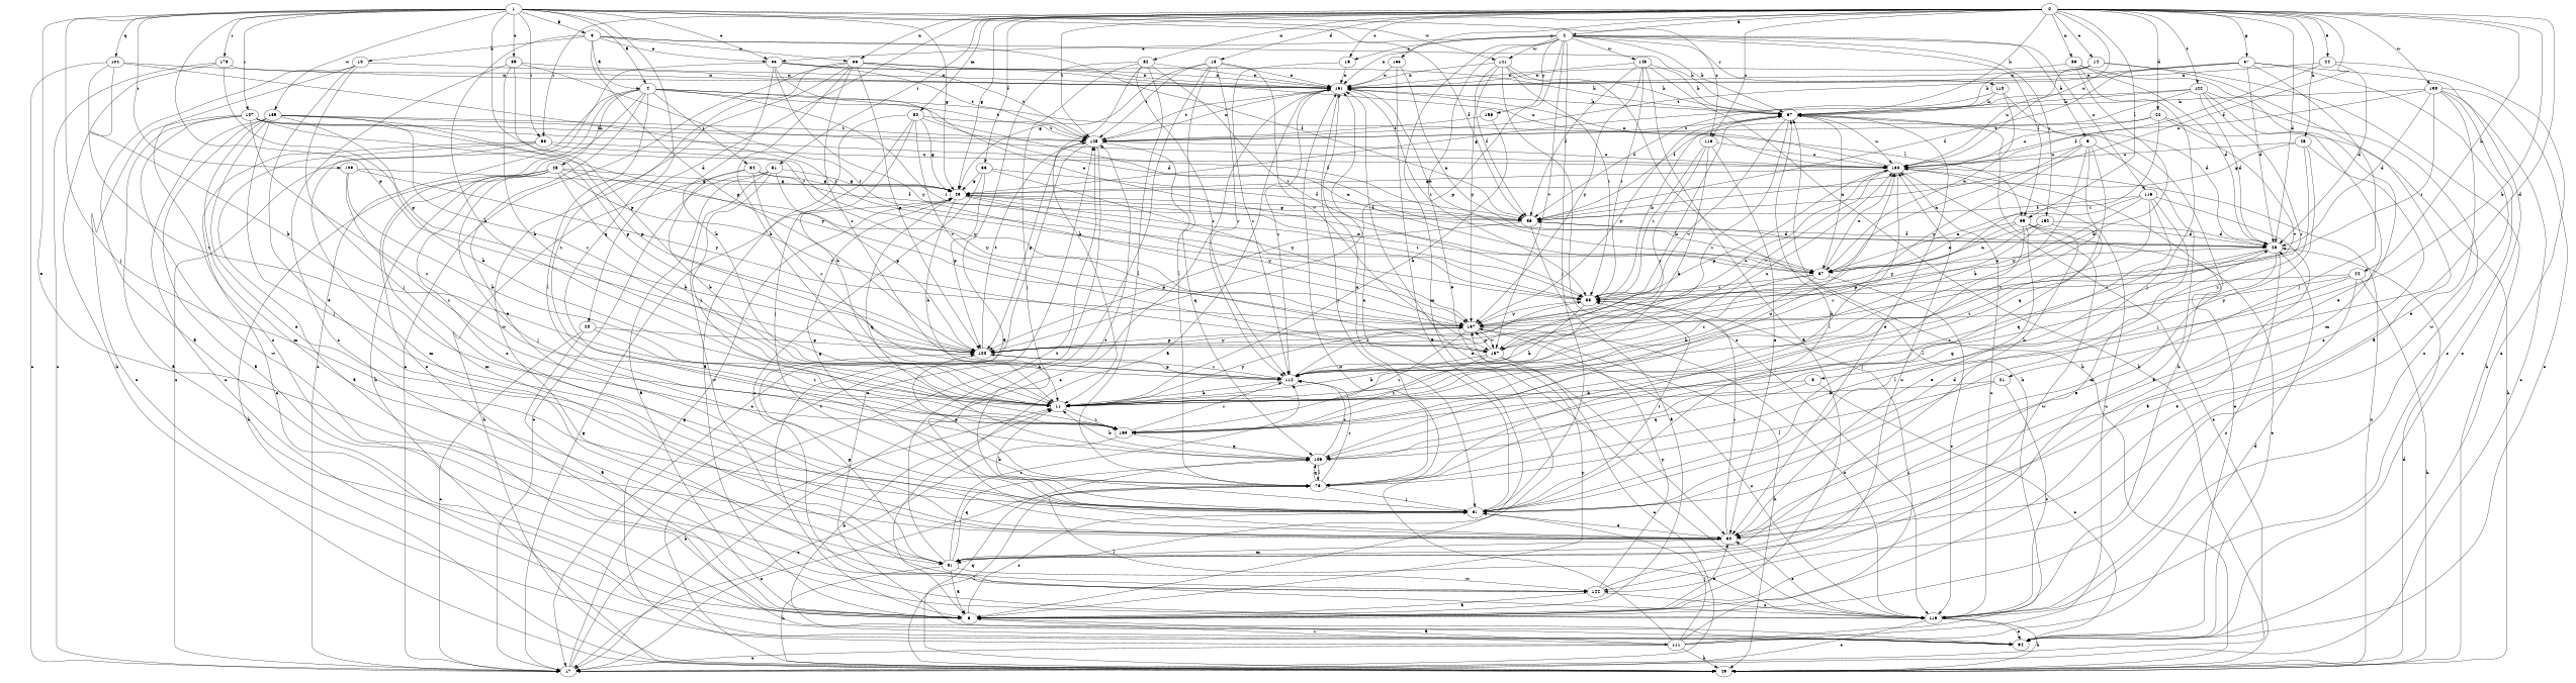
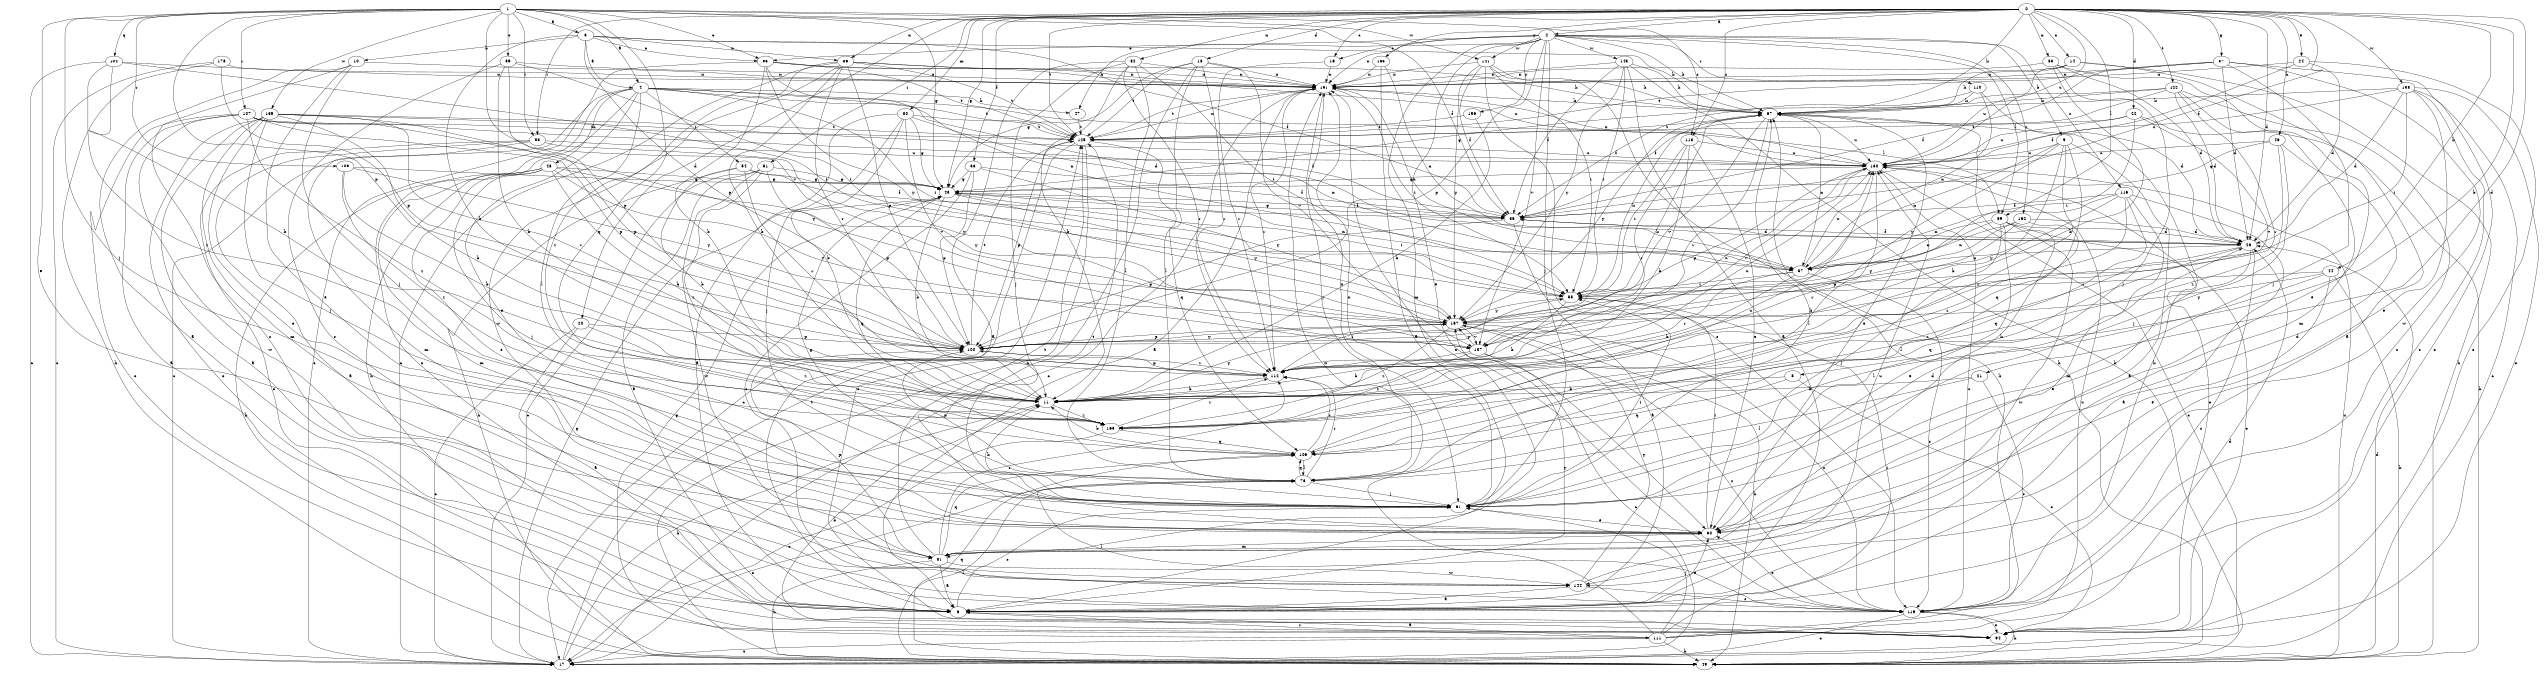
  strict digraph {
    0
    2
    8
    14
    16
    18
    20
    21
    22
    23
    24
    33
    36
    37
    43
    44
    46
    51
    53
    67
    69
    80
    82
    83
    86
    113
    122
    125
    130
    138
    155
    30
    61
    93
    100
    137
    141
    9
+   47
    81
    110
    116
    143
    151
    156
    162
    106
    11
    94
    49
    6
    112
    73
    17
    163
    119
    55
    87
    157
    144
    1
    3
    4
    89
    104
    107
    n67 [label=178]
    109
    139
    10
    48
    54
    111
    0 -> 2 [label=a]
    0 -> 8 [label=b]
    0 -> 14 [label=c]
    0 -> 16 [label=c]
    0 -> 18 [label=d]
    0 -> 20 [label=d]
    0 -> 21 [label=d]
    0 -> 22 [label=d]
    0 -> 23 [label=d]
    0 -> 24 [label=e]
    0 -> 33 [label=f]
    0 -> 36 [label=f]
    0 -> 37 [label=g]
    0 -> 43 [label=g]
    0 -> 44 [label=h]
    0 -> 46 [label=h]
    0 -> 51 [label=i]
    0 -> 53 [label=i]
    0 -> 67 [label=k]
    0 -> 69 [label=l]
    0 -> 80 [label=m]
    0 -> 82 [label=n]
    0 -> 83 [label=n]
    0 -> 86 [label=n]
    0 -> 113 [label=s]
    0 -> 122 [label=t]
    0 -> 125 [label=t]
    0 -> 130 [label=u]
    0 -> 138 [label=w]
    0 -> 155 [label=y]
    2 -> 16 [label=c]
    2 -> 67 [label=k]
    2 -> 69 [label=l]
    2 -> 30 [label=e]
    2 -> 61 [label=j]
    2 -> 93 [label=o]
    2 -> 100 [label=p]
    2 -> 137 [label=v]
    2 -> 141 [label=w]
    2 -> 9 [label=b]
+   2 -> 47 [label=h]
    2 -> 81 [label=m]
    2 -> 110 [label=r]
    2 -> 116 [label=s]
    2 -> 143 [label=w]
    2 -> 151 [label=x]
    2 -> 156 [label=y]
    2 -> 162 [label=z]
    8 -> 106 [label=q]
    8 -> 11 [label=b]
    8 -> 94 [label=o]
    14 -> 67 [label=k]
    14 -> 130 [label=u]
    14 -> 151 [label=x]
    14 -> 49 [label=h]
    14 -> 6 [label=a]
    16 -> 151 [label=x]
    16 -> 112 [label=r]
    18 -> 43 [label=g]
    18 -> 125 [label=t]
    18 -> 137 [label=v]
    18 -> 151 [label=x]
    18 -> 49 [label=h]
    18 -> 112 [label=r]
    18 -> 73 [label=l]
    20 -> 100 [label=p]
    20 -> 6 [label=a]
    20 -> 17 [label=c]
    20 -> 163 [label=z]
    21 -> 11 [label=b]
    21 -> 73 [label=l]
    21 -> 119 [label=s]
    22 -> 125 [label=t]
    22 -> 130 [label=u]
    22 -> 137 [label=v]
    22 -> 49 [label=h]
    22 -> 55 [label=i]
    23 -> 36 [label=f]
    23 -> 30 [label=e]
    23 -> 106 [label=q]
    23 -> 163 [label=z]
    23 -> 119 [label=s]
    23 -> 87 [label=n]
    24 -> 23 [label=d]
    24 -> 36 [label=f]
    24 -> 151 [label=x]
    24 -> 94 [label=o]
    33 -> 36 [label=f]
    33 -> 43 [label=g]
    33 -> 100 [label=p]
    33 -> 119 [label=s]
    33 -> 157 [label=y]
    36 -> 23 [label=d]
    36 -> 43 [label=g]
    36 -> 100 [label=p]
    36 -> 6 [label=a]
    37 -> 23 [label=d]
    37 -> 36 [label=f]
    37 -> 125 [label=t]
    37 -> 61 [label=j]
    37 -> 151 [label=x]
    37 -> 94 [label=o]
    37 -> 144 [label=w]
    43 -> 36 [label=f]
    43 -> 106 [label=q]
    43 -> 11 [label=b]
    43 -> 55 [label=i]
    43 -> 87 [label=n]
    43 -> 157 [label=y]
    44 -> 30 [label=e]
    44 -> 49 [label=h]
    44 -> 73 [label=l]
    44 -> 55 [label=i]
    44 -> 157 [label=y]
    46 -> 43 [label=g]
    46 -> 130 [label=u]
-   46 -> 30 [label=e]
+   46 -> 30 [label=d]
    46 -> 61 [label=j]
    46 -> 163 [label=z]
    51 -> 43 [label=g]
    51 -> 100 [label=p]
    51 -> 6 [label=a]
    51 -> 17 [label=c]
    51 -> 163 [label=z]
    51 -> 144 [label=w]
    53 -> 130 [label=u]
    53 -> 81 [label=m]
    53 -> 94 [label=o]
    53 -> 6 [label=a]
    53 -> 157 [label=y]
    67 -> 125 [label=t]
    67 -> 130 [label=u]
    67 -> 30 [label=e]
    67 -> 137 [label=v]
    67 -> 112 [label=r]
    67 -> 87 [label=n]
    67 -> 157 [label=y]
    69 -> 23 [label=d]
    69 -> 30 [label=e]
    69 -> 61 [label=j]
    69 -> 94 [label=o]
    69 -> 87 [label=n]
    69 -> 157 [label=y]
    69 -> 144 [label=w]
    80 -> 43 [label=g]
    80 -> 125 [label=t]
    80 -> 61 [label=j]
    80 -> 137 [label=v]
    80 -> 11 [label=b]
    80 -> 6 [label=a]
    80 -> 87 [label=n]
    82 -> 61 [label=j]
    82 -> 151 [label=x]
    82 -> 11 [label=b]
    82 -> 6 [label=a]
    82 -> 112 [label=r]
    82 -> 73 [label=l]
    82 -> 55 [label=i]
    83 -> 23 [label=d]
    83 -> 30 [label=e]
    83 -> 61 [label=j]
    83 -> 151 [label=x]
    83 -> 11 [label=b]
    86 -> 125 [label=t]
    86 -> 130 [label=u]
    86 -> 100 [label=p]
    86 -> 151 [label=x]
    86 -> 11 [label=b]
    86 -> 112 [label=r]
    86 -> 17 [label=c]
    86 -> 163 [label=z]
    86 -> 144 [label=w]
    113 -> 130 [label=u]
    113 -> 30 [label=e]
    113 -> 11 [label=b]
    113 -> 112 [label=r]
    113 -> 55 [label=i]
    122 -> 23 [label=d]
    122 -> 36 [label=f]
    122 -> 43 [label=g]
    122 -> 67 [label=k]
    122 -> 81 [label=m]
    122 -> 112 [label=r]
    122 -> 119 [label=s]
    125 -> 130 [label=u]
    125 -> 100 [label=p]
    125 -> 151 [label=x]
    125 -> 106 [label=q]
    125 -> 94 [label=o]
    125 -> 17 [label=c]
    130 -> 43 [label=g]
    130 -> 100 [label=p]
    130 -> 137 [label=v]
    130 -> 151 [label=x]
    130 -> 94 [label=o]
    130 -> 73 [label=l]
    130 -> 17 [label=c]
    138 -> 23 [label=d]
    138 -> 67 [label=k]
    138 -> 130 [label=u]
    138 -> 30 [label=e]
    138 -> 94 [label=o]
    138 -> 17 [label=c]
    138 -> 119 [label=s]
    138 -> 55 [label=i]
    155 -> 151 [label=x]
    155 -> 6 [label=a]
    155 -> 87 [label=n]
    30 -> 125 [label=t]
    30 -> 81 [label=m]
    30 -> 55 [label=i]
    61 -> 23 [label=d]
    61 -> 43 [label=g]
    61 -> 67 [label=k]
    61 -> 30 [label=e]
    61 -> 151 [label=x]
    61 -> 11 [label=b]
    61 -> 55 [label=i]
    93 -> 67 [label=k]
    93 -> 125 [label=t]
    93 -> 151 [label=x]
    93 -> 11 [label=b]
    93 -> 17 [label=c]
    93 -> 87 [label=n]
    93 -> 157 [label=y]
    100 -> 67 [label=k]
    100 -> 125 [label=t]
    100 -> 112 [label=r]
    100 -> 157 [label=y]
    137 -> 130 [label=u]
    137 -> 11 [label=b]
    137 -> 17 [label=c]
    137 -> 163 [label=z]
    137 -> 119 [label=s]
    137 -> 157 [label=y]
    141 -> 36 [label=f]
    141 -> 67 [label=k]
    141 -> 151 [label=x]
    141 -> 49 [label=h]
    141 -> 119 [label=s]
    141 -> 55 [label=i]
    141 -> 157 [label=y]
    9 -> 130 [label=u]
    9 -> 106 [label=q]
    9 -> 11 [label=b]
    9 -> 6 [label=a]
    9 -> 163 [label=z]
    9 -> 87 [label=n]
    9 -> 157 [label=y]
+   47 -> 125 [label=t]
    81 -> 67 [label=k]
    81 -> 125 [label=t]
    81 -> 100 [label=p]
    81 -> 106 [label=q]
    81 -> 49 [label=h]
    81 -> 6 [label=a]
    81 -> 112 [label=r]
    81 -> 144 [label=w]
    110 -> 23 [label=d]
    110 -> 36 [label=f]
    110 -> 67 [label=k]
    110 -> 87 [label=n]
    116 -> 36 [label=f]
    116 -> 81 [label=m]
    116 -> 106 [label=q]
    116 -> 6 [label=a]
    116 -> 163 [label=z]
    116 -> 87 [label=n]
    116 -> 157 [label=y]
    143 -> 36 [label=f]
    143 -> 67 [label=k]
    143 -> 151 [label=x]
    143 -> 49 [label=h]
    143 -> 6 [label=a]
    143 -> 55 [label=i]
    143 -> 157 [label=y]
    151 -> 67 [label=k]
    151 -> 125 [label=t]
    151 -> 61 [label=j]
    151 -> 6 [label=a]
    151 -> 112 [label=r]
    151 -> 17 [label=c]
    151 -> 55 [label=i]
    151 -> 87 [label=n]
    156 -> 125 [label=t]
    156 -> 11 [label=b]
    162 -> 23 [label=d]
    162 -> 100 [label=p]
    162 -> 112 [label=r]
    162 -> 73 [label=l]
    162 -> 87 [label=n]
    106 -> 130 [label=u]
    106 -> 11 [label=b]
    106 -> 112 [label=r]
    106 -> 73 [label=l]
    11 -> 163 [label=z]
    11 -> 157 [label=y]
    94 -> 11 [label=b]
    49 -> 23 [label=d]
    49 -> 130 [label=u]
    49 -> 106 [label=q]
    49 -> 73 [label=l]
    6 -> 30 [label=e]
    6 -> 61 [label=s]
    6 -> 157 [label=y]
    6 -> 111 [label=r]
    112 -> 130 [label=u]
    112 -> 100 [label=p]
    112 -> 11 [label=b]
    112 -> 55 [label=i]
    73 -> 61 [label=j]
    73 -> 100 [label=p]
    73 -> 151 [label=x]
    73 -> 106 [label=q]
    73 -> 112 [label=r]
    73 -> 17 [label=c]
    17 -> 43 [label=g]
    17 -> 125 [label=t]
    17 -> 11 [label=b]
    163 -> 106 [label=q]
    163 -> 112 [label=r]
    163 -> 17 [label=c]
    119 -> 67 [label=k]
    119 -> 130 [label=u]
    119 -> 30 [label=e]
    119 -> 151 [label=x]
    119 -> 94 [label=o]
    119 -> 49 [label=h]
    119 -> 73 [label=l]
    119 -> 17 [label=c]
    55 -> 67 [label=k]
    55 -> 11 [label=b]
    55 -> 157 [label=y]
    87 -> 130 [label=u]
    87 -> 11 [label=b]
    87 -> 112 [label=r]
    87 -> 119 [label=s]
    87 -> 55 [label=i]
    157 -> 100 [label=p]
    157 -> 137 [label=v]
    157 -> 49 [label=h]
    157 -> 163 [label=z]
    157 -> 119 [label=s]
    144 -> 130 [label=u]
    144 -> 6 [label=a]
    144 -> 119 [label=s]
    144 -> 157 [label=y]
    1 -> 36 [label=f]
    1 -> 43 [label=g]
    1 -> 53 [label=i]
    1 -> 113 [label=s]
    1 -> 30 [label=e]
    1 -> 61 [label=j]
    1 -> 93 [label=o]
    1 -> 100 [label=p]
    1 -> 137 [label=v]
    1 -> 141 [label=w]
    1 -> 106 [label=q]
    1 -> 3 [label=a]
    1 -> 4 [label=a]
    1 -> 89 [label=o]
    1 -> 104 [label=q]
    1 -> 107 [label=r]
-   1 -> n67 [label=r]
    1 -> 109 [label=r]
    1 -> 139 [label=w]
    3 -> 36 [label=f]
    3 -> 67 [label=k]
    3 -> 86 [label=n]
    3 -> 93 [label=o]
    3 -> 100 [label=p]
    3 -> 11 [label=b]
    3 -> 4 [label=a]
    3 -> 10 [label=b]
    4 -> 23 [label=d]
    4 -> 69 [label=l]
    4 -> 125 [label=t]
    4 -> 30 [label=e]
+   4 -> 47 [label=h]
    4 -> 94 [label=o]
    4 -> 49 [label=h]
    4 -> 73 [label=l]
    4 -> 17 [label=c]
    4 -> 55 [label=i]
    4 -> 48 [label=h]
    4 -> 54 [label=i]
    89 -> 100 [label=p]
    89 -> 151 [label=x]
    89 -> 11 [label=b]
    89 -> 119 [label=s]
    89 -> 55 [label=i]
    104 -> 151 [label=x]
    104 -> 11 [label=b]
    104 -> 17 [label=c]
    104 -> 163 [label=z]
    104 -> 55 [label=i]
    107 -> 36 [label=f]
    107 -> 125 [label=t]
    107 -> 100 [label=p]
    107 -> 94 [label=o]
    107 -> 6 [label=a]
    107 -> 163 [label=z]
    107 -> 157 [label=y]
    107 -> 144 [label=w]
    n67 -> 100 [label=p]
    n67 -> 151 [label=x]
    n67 -> 49 [label=h]
    n67 -> 17 [label=c]
    109 -> 43 [label=g]
    109 -> 11 [label=b]
    109 -> 163 [label=z]
    109 -> 157 [label=y]
    139 -> 125 [label=t]
    139 -> 130 [label=u]
    139 -> 30 [label=e]
    139 -> 61 [label=j]
    139 -> 100 [label=p]
    139 -> 81 [label=m]
    139 -> 11 [label=b]
    139 -> 94 [label=o]
    139 -> 6 [label=a]
    139 -> 112 [label=r]
    10 -> 30 [label=e]
    10 -> 61 [label=j]
    10 -> 151 [label=x]
    10 -> 6 [label=a]
    10 -> 119 [label=s]
    48 -> 43 [label=g]
    48 -> 30 [label=e]
    48 -> 61 [label=j]
    48 -> 137 [label=v]
    48 -> 81 [label=m]
    48 -> 11 [label=b]
    48 -> 49 [label=h]
    48 -> 157 [label=y]
    54 -> 36 [label=f]
    54 -> 43 [label=g]
    54 -> 11 [label=b]
    54 -> 49 [label=h]
    54 -> 112 [label=r]
    111 -> 23 [label=d]
    111 -> 43 [label=g]
    111 -> 67 [label=k]
    111 -> 130 [label=u]
    111 -> 61 [label=j]
    111 -> 151 [label=x]
    111 -> 49 [label=h]
    111 -> 6 [label=a]
    111 -> 17 [label=c]
    111 -> 55 [label=i]
  }
